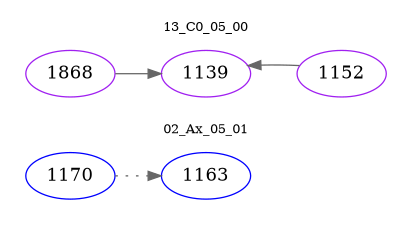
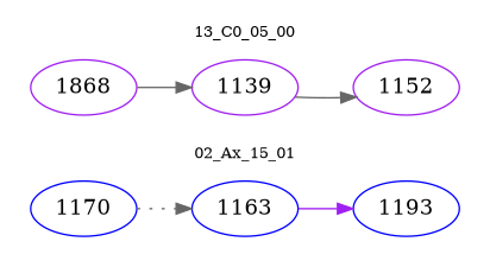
  digraph {
    rankdir=LR
    node [color=blue]
    edge [color=gray40 style=solid]
    n1 [label=1170]
    n2 [label=1163]
+   n3 [label=1193]
    n4 [color=purple label=1868]
    n5 [color=purple label=1139]
    n6 [color=purple label=1152]
    subgraph cluster_1 {
      color=white
      fontsize=10
-     label="02_Ax_05_01"
+     label="02_Ax_15_01"
      n1
      n2
+     n3
    }
    subgraph cluster_2 {
      color=white
      fontsize=10
      label="13_C0_05_00"
      n4
      n5
      n6
    }
    n1 -> n2 [style=dotted]
+   n2 -> n3 [color=purple]
    n4 -> n5
-   n6 -> n5
+   n5 -> n6
  }
